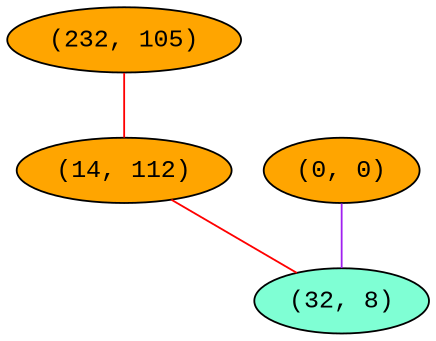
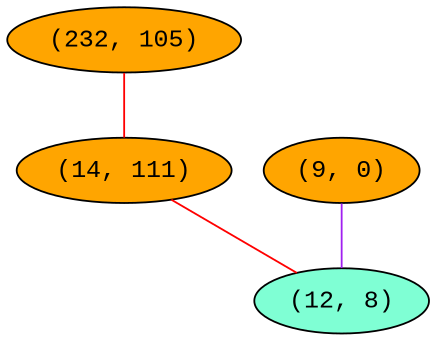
  graph {
    fontname="Liberation Mono"
    node [fillcolor=orange fontname="Liberation Mono" style=filled]
    edge [color=red fontname="Liberation Mono" weight=1]
-   "(12, 8)" [fillcolor=aquamarine label="(32, 8)"]
-   "(14, 112)"
-   "(0, 0)"
+   "(12, 8)" [fillcolor=aquamarine]
+   "(14, 112)" [label="(14, 111)"]
+   "(0, 0)" [label="(9, 0)"]
    n4 [label="(232, 105)"]
    "(14, 112)" -- "(12, 8)"
    "(0, 0)" -- "(12, 8)" [color=purple weight=4]
    n4 -- "(14, 112)"
  }
